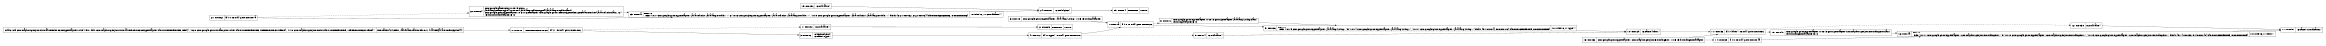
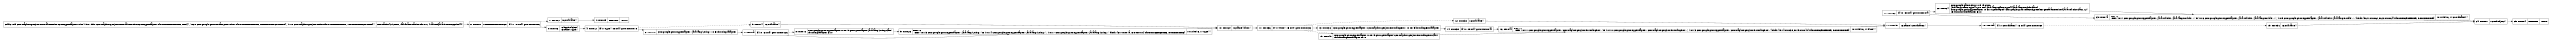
  digraph {
    rankdir=LR
    node [shape=record]
    n1 [label="{0\:\ 0x0000|MTH_ENTER_BLOCK\l|if (r7 != null) goto L_0x0006\l}"]
    n2 [label="{1\:\ 0x0002|r6.nullValue()\l}"]
    n3 [label="{3\:\ 0x0006|r6.beginObject()\lr6.name(\"type\")\l}"]
    n4 [label="{2\:\ 0x0005|RETURN\l|return\l}"]
    n5 [label="{4\:\ 0x0012|if (r7.type() != null) goto L_0x0018\l}"]
    n6 [label="{5\:\ 0x0014|r6.nullValue()\l}"]
    n7 [label="{6\:\ 0x0018|com.google.gson.TypeAdapter\<java.lang.String\> r0 = r5.string_adapter\l}"]
    n8 [label="{10\:\ 0x002d|r6.name(\"bbox\")\l}"]
    n9 [label="{7\:\ 0x001a|if (r0 != null) goto L_0x0026\l}"]
    n10 [label="{11\:\ 0x0036|if (r7.bbox() != null) goto L_0x003c\l}"]
    n11 [label="{8\:\ 0x001c|com.google.gson.TypeAdapter r0 = r5.gson.getAdapter(java.lang.String.class)\lr5.string_adapter = r0\l}"]
    n12 [label="{9\:\ 0x0026|PHI: r0 \l  PHI: (r0v15 com.google.gson.TypeAdapter\<java.lang.String\>) = (r0v14 com.google.gson.TypeAdapter\<java.lang.String\>), (r0v17 com.google.gson.TypeAdapter\<java.lang.String\>) binds: [B:7:0x001a, B:8:0x001c] A[DONT_GENERATE, DONT_INLINE]\l|r0.write(r6, r7.type())\l}"]
    n13 [label="{12\:\ 0x0038|r6.nullValue()\l}"]
    n14 [label="{13\:\ 0x003c|com.google.gson.TypeAdapter\<com.mapbox.geojson.BoundingBox\> r0 = r5.boundingBox_adapter\l}"]
    n15 [label="{15\:\ 0x0040|com.google.gson.TypeAdapter r0 = r5.gson.getAdapter(com.mapbox.geojson.BoundingBox.class)\lr5.boundingBox_adapter = r0\l}"]
    n16 [label="{17\:\ 0x0051|r6.name(\"coordinates\")\l}"]
    n17 [label="{14\:\ 0x003e|if (r0 != null) goto L_0x004a\l}"]
+   n18 [label="{18\:\ 0x005a|if (r7.coordinates() != null) goto L_0x0060\l}"]
    n19 [label="{16\:\ 0x004a|PHI: r0 \l  PHI: (r0v11 com.google.gson.TypeAdapter\<com.mapbox.geojson.BoundingBox\>) = (r0v10 com.google.gson.TypeAdapter\<com.mapbox.geojson.BoundingBox\>), (r0v13 com.google.gson.TypeAdapter\<com.mapbox.geojson.BoundingBox\>) binds: [B:14:0x003e, B:15:0x0040] A[DONT_GENERATE, DONT_INLINE]\l|r0.write(r6, r7.bbox())\l}"]
    n20 [label="{19\:\ 0x005c|r6.nullValue()\l}"]
    n21 [label="{24\:\ 0x0081|r6.endObject()\l}"]
    n22 [label="{25\:\ 0x0084|RETURN\l|return\l}"]
    n23 [label="{21\:\ 0x0062|if (r0 != null) goto L_0x007a\l}"]
    n24 [label="{22\:\ 0x0064|com.google.name.Gson r0 = r5.gson\ljava.lang.reflect.Type[] r2 = new java.lang.reflect.Type[]\{java.lang.Double.class\}\lcom.google.gson.TypeAdapter r0 = r0.getAdapter(com.google.gson.reflect.TypeToken.getParameterized(java.util.List.class, r2))\lr5.list__double_adapter = r0\l}"]
    n25 [label="{23\:\ 0x007a|PHI: r0 \l  PHI: (r0v7 com.google.gson.TypeAdapter\<java.util.List\<java.lang.Double\>\>) = (r0v6 com.google.gson.TypeAdapter\<java.util.List\<java.lang.Double\>\>), (r0v9 com.google.gson.TypeAdapter\<java.util.List\<java.lang.Double\>\>) binds: [B:21:0x0062, B:22:0x0064] A[DONT_GENERATE, DONT_INLINE]\l|r0.write(r6, r7.coordinates())\l}"]
    n26 [label="{public void com.mapbox.geojson.AutoValue_Point.GsonTypeAdapter.write((r5v0 'this' com.mapbox.geojson.AutoValue_Point$GsonTypeAdapter A[IMMUTABLE_TYPE, THIS]), (r6v0 com.google.gson.stream.JsonWriter A[IMMUTABLE_TYPE, METHOD_ARGUMENT]), (r7v0 com.mapbox.geojson.Point A[IMMUTABLE_TYPE, METHOD_ARGUMENT]))  | Annotation[SYSTEM, dalvik.annotation.Throws, \{value=[java.io.IOException]\}]\l}"]
    n1 -> n2 [style=dashed]
    n1 -> n3
    n2 -> n4
    n3 -> n5
    n5 -> n6 [style=dashed]
-   n5 -> n9
+   n5 -> n7
    n6 -> n8
    n7 -> n9
    n8 -> n10
    n9 -> n11 [style=dashed]
    n9 -> n12
    n10 -> n13 [style=dashed]
-   n14 -> n10
+   n10 -> n14
    n10 -> n15 [style=dashed]
    n11 -> n12
    n12 -> n8
    n13 -> n16
    n14 -> n17
    n15 -> n19
+   n16 -> n18
    n17 -> n19
+   n18 -> n20 [style=dashed]
    n19 -> n16
    n20 -> n21
    n21 -> n22
    n23 -> n24 [style=dashed]
    n23 -> n25
    n24 -> n25
    n25 -> n21
    n26 -> n1
  }
